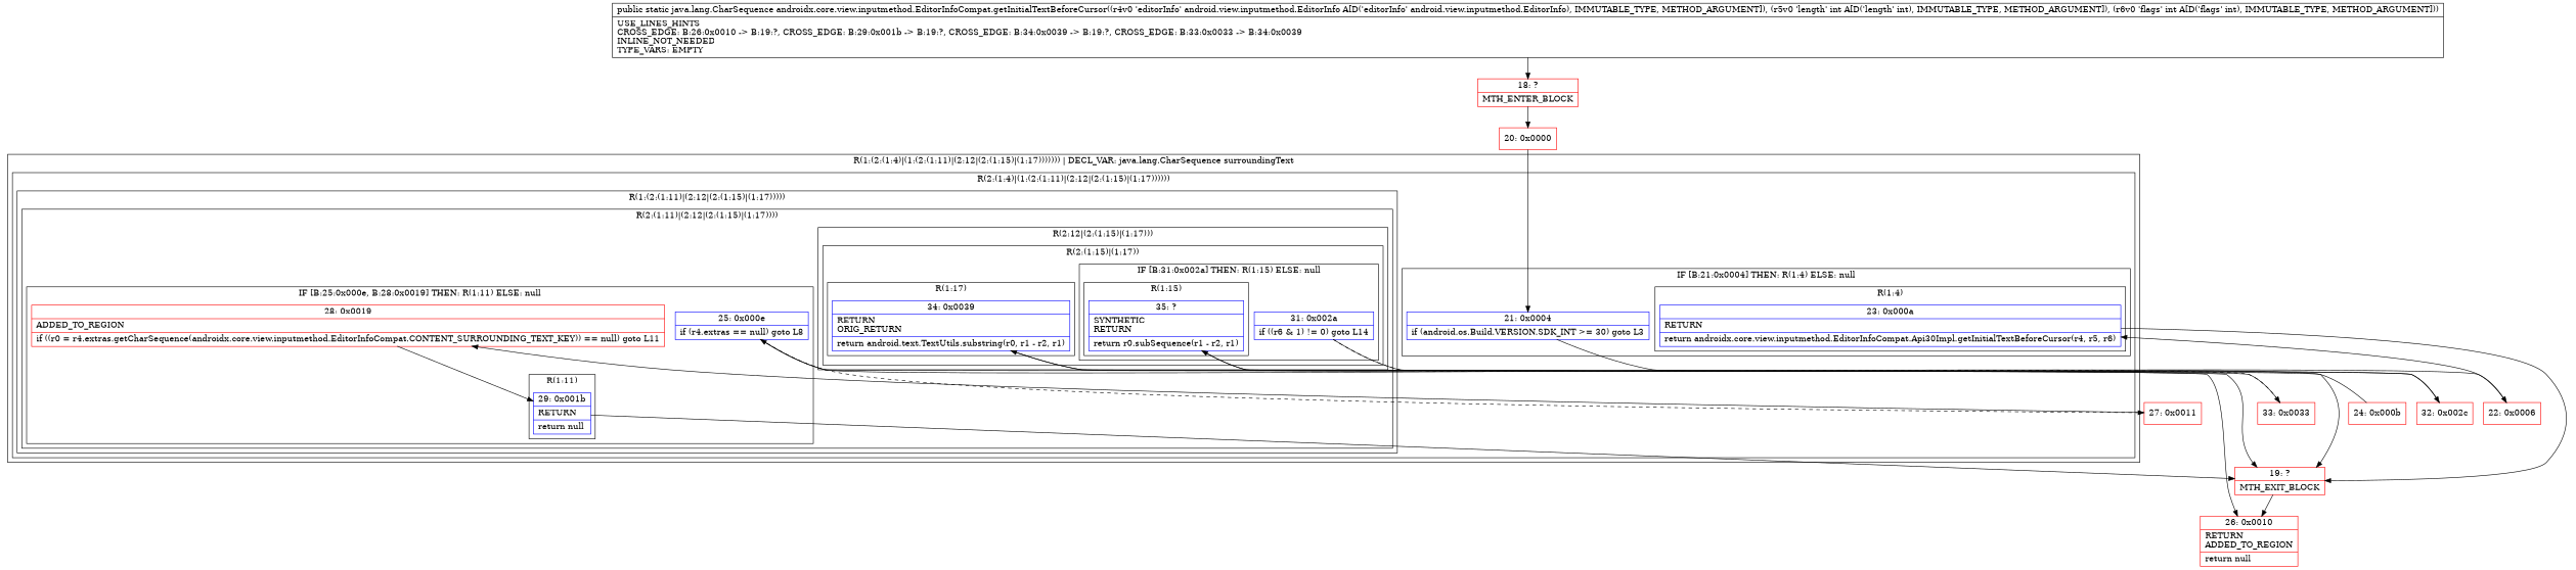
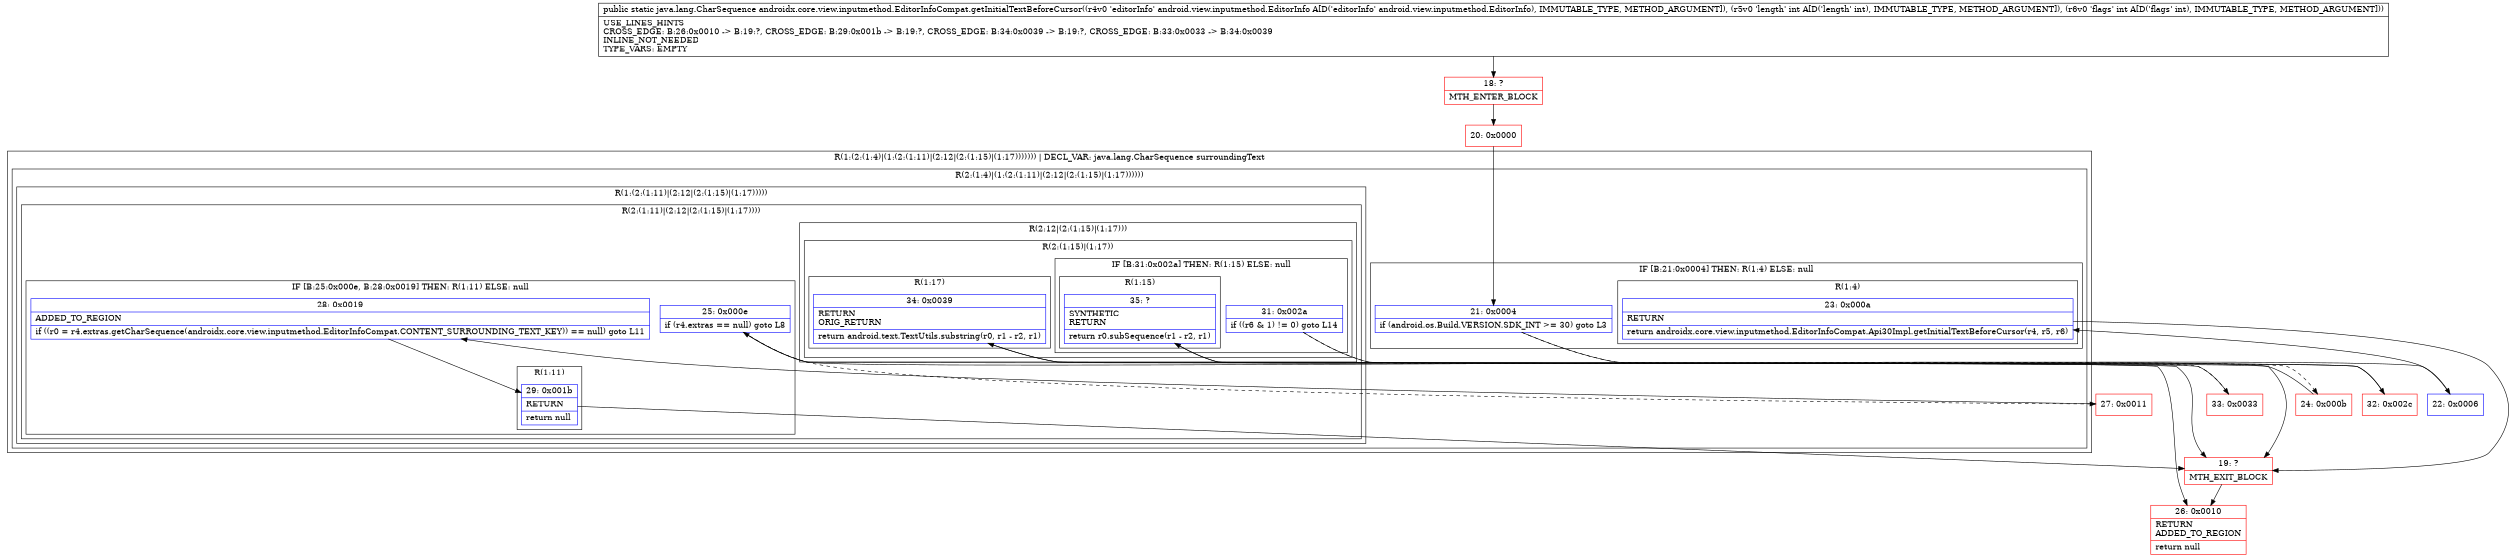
  digraph {
    node [color=red shape=record]
    n1 [color=blue label="{23\:\ 0x000a|RETURN\l|return androidx.core.view.inputmethod.EditorInfoCompat.Api30Impl.getInitialTextBeforeCursor(r4, r5, r6)\l}"]
    n2 [color=blue label="{21\:\ 0x0004|if (android.os.Build.VERSION.SDK_INT \>= 30) goto L3\l}"]
    n3 [color=blue label="{29\:\ 0x001b|RETURN\l|return null\l}"]
    n4 [color=blue label="{25\:\ 0x000e|if (r4.extras == null) goto L8\l}"]
-   n5 [label="{28\:\ 0x0019|ADDED_TO_REGION\l|if ((r0 = r4.extras.getCharSequence(androidx.core.view.inputmethod.EditorInfoCompat.CONTENT_SURROUNDING_TEXT_KEY)) == null) goto L11\l}"]
+   n5 [color=blue label="{28\:\ 0x0019|ADDED_TO_REGION\l|if ((r0 = r4.extras.getCharSequence(androidx.core.view.inputmethod.EditorInfoCompat.CONTENT_SURROUNDING_TEXT_KEY)) == null) goto L11\l}"]
    n6 [color=blue label="{35\:\ ?|SYNTHETIC\lRETURN\l|return r0.subSequence(r1 \- r2, r1)\l}"]
    n7 [color=blue label="{31\:\ 0x002a|if ((r6 & 1) != 0) goto L14\l}"]
    n8 [color=blue label="{34\:\ 0x0039|RETURN\lORIG_RETURN\l|return android.text.TextUtils.substring(r0, r1 \- r2, r1)\l}"]
    n9 [label="{19\:\ ?|MTH_EXIT_BLOCK\l}"]
-   n10 [label="{22\:\ 0x0006}"]
+   n10 [color=blue label="{22\:\ 0x0006}"]
    n11 [label="{24\:\ 0x000b}"]
    n12 [label="{26\:\ 0x0010|RETURN\lADDED_TO_REGION\l|return null\l}"]
    n13 [label="{27\:\ 0x0011}"]
    n14 [label="{32\:\ 0x002c}"]
    n15 [label="{33\:\ 0x0033}"]
    n16 [label="{18\:\ ?|MTH_ENTER_BLOCK\l}"]
    n17 [label="{20\:\ 0x0000}"]
    n18 [label="{public static java.lang.CharSequence androidx.core.view.inputmethod.EditorInfoCompat.getInitialTextBeforeCursor((r4v0 'editorInfo' android.view.inputmethod.EditorInfo A[D('editorInfo' android.view.inputmethod.EditorInfo), IMMUTABLE_TYPE, METHOD_ARGUMENT]), (r5v0 'length' int A[D('length' int), IMMUTABLE_TYPE, METHOD_ARGUMENT]), (r6v0 'flags' int A[D('flags' int), IMMUTABLE_TYPE, METHOD_ARGUMENT]))  | USE_LINES_HINTS\lCROSS_EDGE: B:26:0x0010 \-\> B:19:?, CROSS_EDGE: B:29:0x001b \-\> B:19:?, CROSS_EDGE: B:34:0x0039 \-\> B:19:?, CROSS_EDGE: B:33:0x0033 \-\> B:34:0x0039\lINLINE_NOT_NEEDED\lTYPE_VARS: EMPTY\l}" color=""]
    subgraph cluster_1 {
      label="R(1:(2:(1:4)|(1:(2:(1:11)|(2:12|(2:(1:15)|(1:17))))))) | DECL_VAR: java.lang.CharSequence surroundingText\l"
      subgraph cluster_2 {
        label="R(2:(1:4)|(1:(2:(1:11)|(2:12|(2:(1:15)|(1:17))))))"
        subgraph cluster_3 {
          label="IF [B:21:0x0004] THEN: R(1:4) ELSE: null"
          n2
          subgraph cluster_4 {
            label="R(1:4)"
            n1
          }
        }
        subgraph cluster_5 {
          label="R(1:(2:(1:11)|(2:12|(2:(1:15)|(1:17)))))"
          subgraph cluster_6 {
            label="R(2:(1:11)|(2:12|(2:(1:15)|(1:17))))"
            subgraph cluster_7 {
              label="IF [B:25:0x000e, B:28:0x0019] THEN: R(1:11) ELSE: null"
              n4
              n5
              subgraph cluster_8 {
                label="R(1:11)"
                n3
              }
            }
            subgraph cluster_9 {
              label="R(2:12|(2:(1:15)|(1:17)))"
              subgraph cluster_10 {
                label="R(2:(1:15)|(1:17))"
                subgraph cluster_11 {
                  label="IF [B:31:0x002a] THEN: R(1:15) ELSE: null"
                  n7
                  subgraph cluster_12 {
                    label="R(1:15)"
                    n6
                  }
                }
                subgraph cluster_13 {
                  label="R(1:17)"
                  n8
                }
              }
            }
          }
        }
      }
    }
    n1 -> n9
    n2 -> n10
+   n2 -> n11 [style=dashed]
    n3 -> n9
    n4 -> n12
    n4 -> n13 [style=dashed]
    n5 -> n3
    n6 -> n9
    n7 -> n14
    n7 -> n15 [style=dashed]
    n8 -> n9
    n9 -> n12
    n10 -> n1
    n11 -> n4
    n13 -> n5
    n14 -> n6
    n15 -> n8
    n16 -> n17
    n17 -> n2
    n18 -> n16
  }
